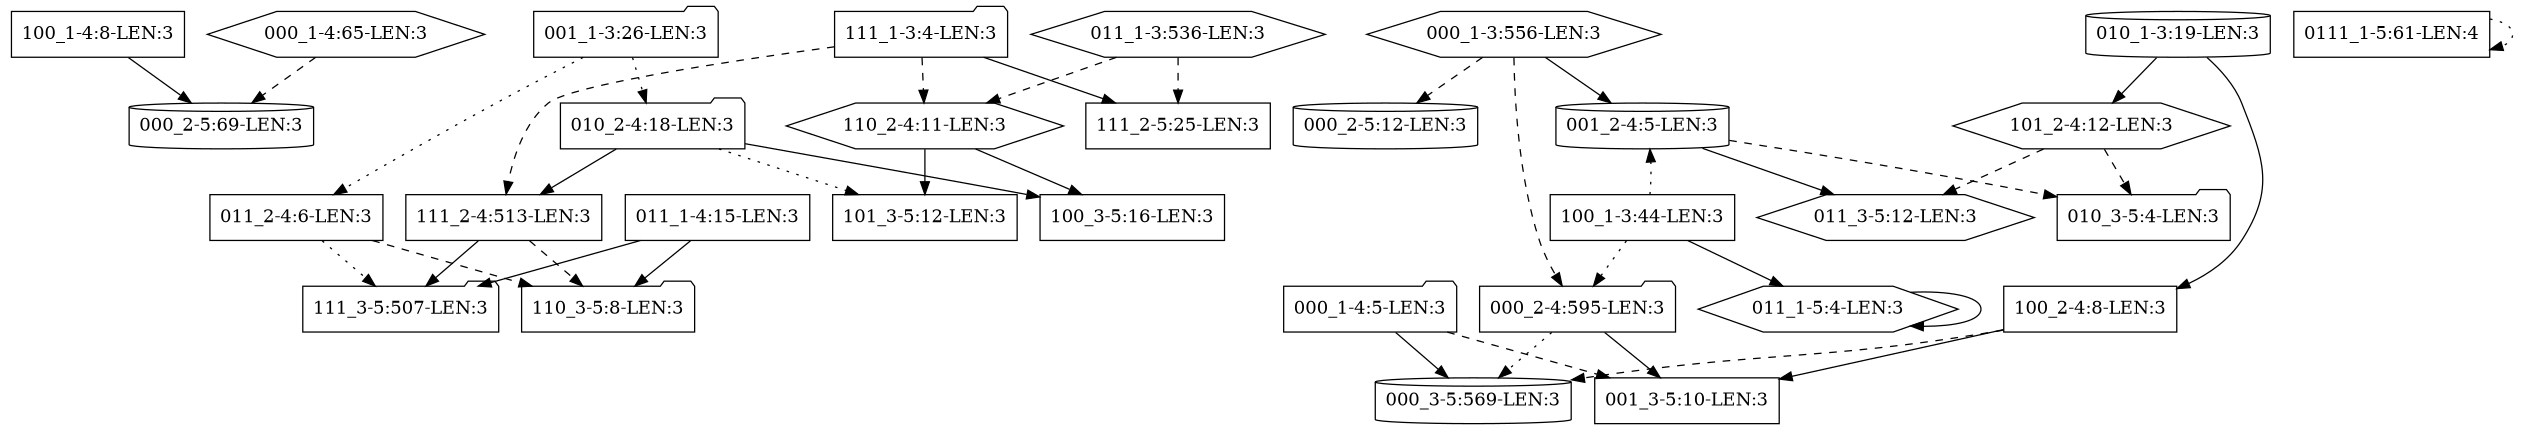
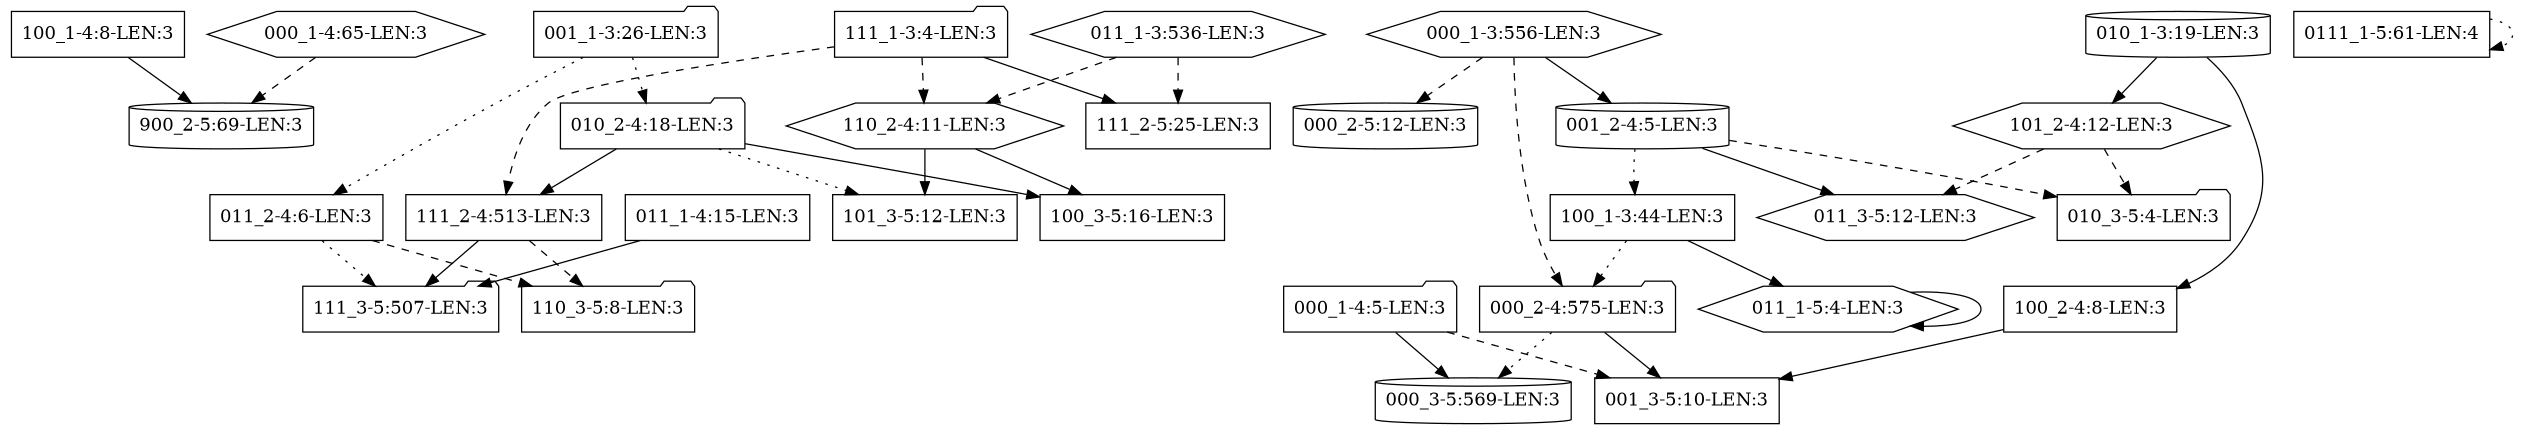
  digraph {
    node [shape=box]
    edge [style=solid]
-   "000_2-5:69-LEN:3" [shape=cylinder]
+   "000_2-5:69-LEN:3" [shape=cylinder label="900_2-5:69-LEN:3"]
    "100_1-4:8-LEN:3"
    "110_3-5:8-LEN:3" [shape=folder]
    "011_2-4:6-LEN:3"
    "111_3-5:507-LEN:3" [shape=folder]
    "001_2-4:5-LEN:3" [shape=cylinder]
    "011_3-5:12-LEN:3" [shape=hexagon]
    "010_3-5:4-LEN:3" [shape=folder]
    "000_3-5:569-LEN:3" [shape=cylinder]
    "100_2-4:8-LEN:3"
    "001_3-5:10-LEN:3"
    "011_1-3:536-LEN:3" [shape=hexagon]
    "111_2-5:25-LEN:3"
    "110_2-4:11-LEN:3" [shape=hexagon]
    "101_3-5:12-LEN:3"
    "100_3-5:16-LEN:3"
    "111_2-4:513-LEN:3"
    "0111_1-5:61-LEN:4"
    "001_1-3:26-LEN:3" [shape=folder]
    "010_2-4:18-LEN:3" [shape=folder]
    "000_1-4:65-LEN:3" [shape=hexagon]
-   "000_2-4:595-LEN:3" [shape=folder]
+   "000_2-4:595-LEN:3" [shape=folder label="000_2-4:575-LEN:3"]
    "011_1-5:4-LEN:3" [shape=hexagon]
    "000_1-3:556-LEN:3" [shape=hexagon]
    "000_2-5:12-LEN:3" [shape=cylinder]
    "000_1-4:5-LEN:3" [shape=folder]
    "101_2-4:12-LEN:3" [shape=hexagon]
    "111_1-3:4-LEN:3" [shape=folder]
    "100_1-3:44-LEN:3"
    "010_1-3:19-LEN:3" [shape=cylinder]
    "011_1-4:15-LEN:3"
    "100_1-4:8-LEN:3" -> "000_2-5:69-LEN:3"
    "011_2-4:6-LEN:3" -> "110_3-5:8-LEN:3" [style=dashed]
    "011_2-4:6-LEN:3" -> "111_3-5:507-LEN:3" [style=dotted]
    "001_2-4:5-LEN:3" -> "011_3-5:12-LEN:3"
    "001_2-4:5-LEN:3" -> "010_3-5:4-LEN:3" [style=dashed]
-   "100_2-4:8-LEN:3" -> "000_3-5:569-LEN:3" [style=dashed]
    "100_2-4:8-LEN:3" -> "001_3-5:10-LEN:3"
    "011_1-3:536-LEN:3" -> "111_2-5:25-LEN:3" [style=dashed]
    "011_1-3:536-LEN:3" -> "110_2-4:11-LEN:3" [style=dashed]
    "110_2-4:11-LEN:3" -> "101_3-5:12-LEN:3"
    "110_2-4:11-LEN:3" -> "100_3-5:16-LEN:3"
    "111_2-4:513-LEN:3" -> "110_3-5:8-LEN:3" [style=dashed]
    "111_2-4:513-LEN:3" -> "111_3-5:507-LEN:3"
    "0111_1-5:61-LEN:4" -> "0111_1-5:61-LEN:4" [style=dotted]
    "001_1-3:26-LEN:3" -> "011_2-4:6-LEN:3" [style=dotted]
    "001_1-3:26-LEN:3" -> "010_2-4:18-LEN:3" [style=dotted]
    "010_2-4:18-LEN:3" -> "101_3-5:12-LEN:3" [style=dotted]
    "010_2-4:18-LEN:3" -> "100_3-5:16-LEN:3"
    "010_2-4:18-LEN:3" -> "111_2-4:513-LEN:3"
    "000_1-4:65-LEN:3" -> "000_2-5:69-LEN:3" [style=dashed]
    "000_2-4:595-LEN:3" -> "000_3-5:569-LEN:3" [style=dotted]
    "000_2-4:595-LEN:3" -> "001_3-5:10-LEN:3"
    "011_1-5:4-LEN:3" -> "011_1-5:4-LEN:3"
    "000_1-3:556-LEN:3" -> "001_2-4:5-LEN:3"
    "000_1-3:556-LEN:3" -> "000_2-4:595-LEN:3" [style=dashed]
    "000_1-3:556-LEN:3" -> "000_2-5:12-LEN:3" [style=dashed]
    "000_1-4:5-LEN:3" -> "000_3-5:569-LEN:3"
    "000_1-4:5-LEN:3" -> "001_3-5:10-LEN:3" [style=dashed]
    "101_2-4:12-LEN:3" -> "011_3-5:12-LEN:3" [style=dashed]
    "101_2-4:12-LEN:3" -> "010_3-5:4-LEN:3" [style=dashed]
    "111_1-3:4-LEN:3" -> "111_2-5:25-LEN:3"
    "111_1-3:4-LEN:3" -> "110_2-4:11-LEN:3" [style=dashed]
    "111_1-3:4-LEN:3" -> "111_2-4:513-LEN:3" [style=dashed]
-   "100_1-3:44-LEN:3" -> "001_2-4:5-LEN:3" [style=dotted]
+   "001_2-4:5-LEN:3" -> "100_1-3:44-LEN:3" [style=dotted]
    "100_1-3:44-LEN:3" -> "000_2-4:595-LEN:3" [style=dotted]
    "100_1-3:44-LEN:3" -> "011_1-5:4-LEN:3"
    "010_1-3:19-LEN:3" -> "100_2-4:8-LEN:3"
    "010_1-3:19-LEN:3" -> "101_2-4:12-LEN:3"
-   "011_1-4:15-LEN:3" -> "110_3-5:8-LEN:3"
    "011_1-4:15-LEN:3" -> "111_3-5:507-LEN:3"
  }
